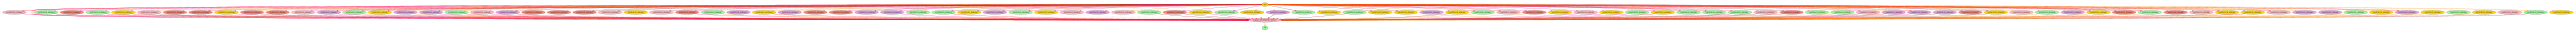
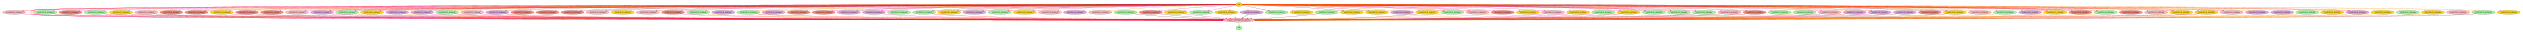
  digraph {
    fontname="Fira Sans"
    node [fillcolor=palegreen fontname="Fira Sans" style=filled]
    edge [color=darkorange fontname="Fira Sans" style=bold]
    sG1IterDecon_00000001 [fillcolor=lightpink]
    wrapper_siftSTFByMisfit_00000101 [fillcolor=lightpink]
    n3 [label=end]
    sG1IterDecon_00000002
    sG1IterDecon_00000003 [fillcolor=salmon]
    sG1IterDecon_00000004
    sG1IterDecon_00000005 [fillcolor=gold]
    sG1IterDecon_00000006 [fillcolor=lightpink]
    sG1IterDecon_00000007 [fillcolor=salmon]
    sG1IterDecon_00000008 [fillcolor=salmon]
    sG1IterDecon_00000009 [fillcolor=gold]
    sG1IterDecon_00000010 [fillcolor=salmon]
    sG1IterDecon_00000011 [fillcolor=salmon]
    sG1IterDecon_00000012 [fillcolor=lightpink]
    sG1IterDecon_00000013 [fillcolor=plum]
    sG1IterDecon_00000014
    sG1IterDecon_00000015 [fillcolor=gold]
    sG1IterDecon_00000016 [fillcolor=plum]
    sG1IterDecon_00000017 [fillcolor=plum]
    sG1IterDecon_00000018
    sG1IterDecon_00000019 [fillcolor=lightpink]
    sG1IterDecon_00000020 [fillcolor=plum]
    sG1IterDecon_00000021 [fillcolor=salmon]
    sG1IterDecon_00000022 [fillcolor=salmon]
    sG1IterDecon_00000023 [fillcolor=salmon]
    sG1IterDecon_00000024 [fillcolor=lightpink]
    sG1IterDecon_00000025 [fillcolor=gold]
    sG1IterDecon_00000026 [fillcolor=lightpink]
    sG1IterDecon_00000027 [fillcolor=salmon]
    sG1IterDecon_00000028
    sG1IterDecon_00000029 [fillcolor=plum]
-   sG1IterDecon_00000030 [fillcolor=gold]
+   sG1IterDecon_00000030
    sG1IterDecon_00000031 [fillcolor=plum]
    sG1IterDecon_00000032 [fillcolor=salmon]
    sG1IterDecon_00000033 [fillcolor=salmon]
    sG1IterDecon_00000034 [fillcolor=plum]
    sG1IterDecon_00000035 [fillcolor=plum]
    sG1IterDecon_00000036
    sG1IterDecon_00000037
    sG1IterDecon_00000038 [fillcolor=gold]
    sG1IterDecon_00000039 [fillcolor=plum]
    sG1IterDecon_00000040
    sG1IterDecon_00000041 [fillcolor=gold]
    sG1IterDecon_00000042 [fillcolor=lightpink]
    sG1IterDecon_00000043 [fillcolor=plum]
    sG1IterDecon_00000044 [fillcolor=lightpink]
    sG1IterDecon_00000045
    sG1IterDecon_00000046 [fillcolor=salmon]
    sG1IterDecon_00000047 [fillcolor=gold]
    sG1IterDecon_00000048
    sG1IterDecon_00000049 [fillcolor=gold]
    sG1IterDecon_00000050 [fillcolor=plum]
    n53 [label=sG1IterDecon_00000451]
    sG1IterDecon_00000052 [fillcolor=gold]
    sG1IterDecon_00000053
    sG1IterDecon_00000054 [fillcolor=gold]
    sG1IterDecon_00000055 [fillcolor=gold]
    sG1IterDecon_00000056 [fillcolor=plum]
    sG1IterDecon_00000057 [fillcolor=gold]
    sG1IterDecon_00000058
    sG1IterDecon_00000059 [fillcolor=lightpink]
    sG1IterDecon_00000060 [fillcolor=salmon]
    sG1IterDecon_00000061 [fillcolor=gold]
    sG1IterDecon_00000062 [fillcolor=lightpink]
    sG1IterDecon_00000063 [fillcolor=gold]
    sG1IterDecon_00000064
    sG1IterDecon_00000065 [fillcolor=gold]
    sG1IterDecon_00000066
    sG1IterDecon_00000067
    sG1IterDecon_00000068
    sG1IterDecon_00000069 [fillcolor=lightpink]
    sG1IterDecon_00000070 [fillcolor=salmon]
    sG1IterDecon_00000071
    sG1IterDecon_00000072
    sG1IterDecon_00000073 [fillcolor=lightpink]
    sG1IterDecon_00000074 [fillcolor=plum]
    sG1IterDecon_00000075 [fillcolor=plum]
    sG1IterDecon_00000076 [fillcolor=plum]
    sG1IterDecon_00000077 [fillcolor=salmon]
    sG1IterDecon_00000078 [fillcolor=gold]
    sG1IterDecon_00000079 [fillcolor=lightpink]
    sG1IterDecon_00000080
    sG1IterDecon_00000081 [fillcolor=plum]
    sG1IterDecon_00000082 [fillcolor=gold]
    sG1IterDecon_00000083 [fillcolor=salmon]
    sG1IterDecon_00000084
    sG1IterDecon_00000085 [fillcolor=salmon]
    sG1IterDecon_00000086 [fillcolor=lightpink]
    sG1IterDecon_00000087 [fillcolor=gold]
    sG1IterDecon_00000088 [fillcolor=gold]
    sG1IterDecon_00000089 [fillcolor=lightpink]
    sG1IterDecon_00000090 [fillcolor=plum]
    sG1IterDecon_00000091 [fillcolor=plum]
    sG1IterDecon_00000092
    sG1IterDecon_00000093 [fillcolor=gold]
    sG1IterDecon_00000094 [fillcolor=plum]
    sG1IterDecon_00000095 [fillcolor=gold]
    sG1IterDecon_00000096
    sG1IterDecon_00000097 [fillcolor=gold]
    sG1IterDecon_00000098 [fillcolor=lightpink]
    sG1IterDecon_00000099
    sG1IterDecon_00000100 [fillcolor=gold]
    n103 [fillcolor=gold label=root]
    sG1IterDecon_00000001 -> wrapper_siftSTFByMisfit_00000101 [color=deeppink]
    wrapper_siftSTFByMisfit_00000101 -> n3
    sG1IterDecon_00000002 -> wrapper_siftSTFByMisfit_00000101 [color=brown]
    sG1IterDecon_00000003 -> wrapper_siftSTFByMisfit_00000101 [color=red style=dotted]
    sG1IterDecon_00000004 -> wrapper_siftSTFByMisfit_00000101 [color=red]
    sG1IterDecon_00000005 -> wrapper_siftSTFByMisfit_00000101 [color=red]
    sG1IterDecon_00000006 -> wrapper_siftSTFByMisfit_00000101 [color=brown]
    sG1IterDecon_00000007 -> wrapper_siftSTFByMisfit_00000101 [color=brown style=dotted]
    sG1IterDecon_00000008 -> wrapper_siftSTFByMisfit_00000101 [color=deeppink style=dotted]
    sG1IterDecon_00000009 -> wrapper_siftSTFByMisfit_00000101 [color=deeppink]
    sG1IterDecon_00000010 -> wrapper_siftSTFByMisfit_00000101 [color=brown]
    sG1IterDecon_00000011 -> wrapper_siftSTFByMisfit_00000101 [color=deeppink style=dotted]
    sG1IterDecon_00000012 -> wrapper_siftSTFByMisfit_00000101 [style=dotted]
    sG1IterDecon_00000013 -> wrapper_siftSTFByMisfit_00000101 [color=deeppink]
    sG1IterDecon_00000014 -> wrapper_siftSTFByMisfit_00000101
    sG1IterDecon_00000015 -> wrapper_siftSTFByMisfit_00000101 [color=deeppink style=dotted]
    sG1IterDecon_00000016 -> wrapper_siftSTFByMisfit_00000101
    sG1IterDecon_00000017 -> wrapper_siftSTFByMisfit_00000101 [color=deeppink]
    sG1IterDecon_00000018 -> wrapper_siftSTFByMisfit_00000101 [color=red]
    sG1IterDecon_00000019 -> wrapper_siftSTFByMisfit_00000101 [color=deeppink]
    sG1IterDecon_00000020 -> wrapper_siftSTFByMisfit_00000101 [color=red]
    sG1IterDecon_00000021 -> wrapper_siftSTFByMisfit_00000101 [color=red style=dotted]
    sG1IterDecon_00000022 -> wrapper_siftSTFByMisfit_00000101 [color=brown style=dotted]
    sG1IterDecon_00000023 -> wrapper_siftSTFByMisfit_00000101 [style=dotted]
    sG1IterDecon_00000024 -> wrapper_siftSTFByMisfit_00000101 [color=deeppink style=dotted]
    sG1IterDecon_00000025 -> wrapper_siftSTFByMisfit_00000101 [style=dotted]
    sG1IterDecon_00000026 -> wrapper_siftSTFByMisfit_00000101 [style=dotted]
    sG1IterDecon_00000027 -> wrapper_siftSTFByMisfit_00000101 [color=deeppink]
    sG1IterDecon_00000028 -> wrapper_siftSTFByMisfit_00000101
    sG1IterDecon_00000029 -> wrapper_siftSTFByMisfit_00000101 [color=deeppink style=dotted]
    sG1IterDecon_00000030 -> wrapper_siftSTFByMisfit_00000101 [color=red]
    sG1IterDecon_00000031 -> wrapper_siftSTFByMisfit_00000101 [style=dotted]
    sG1IterDecon_00000032 -> wrapper_siftSTFByMisfit_00000101 [color=brown style=dotted]
    sG1IterDecon_00000033 -> wrapper_siftSTFByMisfit_00000101 [color=brown style=dotted]
    sG1IterDecon_00000034 -> wrapper_siftSTFByMisfit_00000101 [color=deeppink style=dotted]
    sG1IterDecon_00000035 -> wrapper_siftSTFByMisfit_00000101 [color=deeppink]
    sG1IterDecon_00000036 -> wrapper_siftSTFByMisfit_00000101 [color=brown style=dotted]
    sG1IterDecon_00000037 -> wrapper_siftSTFByMisfit_00000101 [color=red]
    sG1IterDecon_00000038 -> wrapper_siftSTFByMisfit_00000101 [color=brown style=dotted]
    sG1IterDecon_00000039 -> wrapper_siftSTFByMisfit_00000101 [color=deeppink style=dotted]
    sG1IterDecon_00000040 -> wrapper_siftSTFByMisfit_00000101 [style=dotted]
    sG1IterDecon_00000041 -> wrapper_siftSTFByMisfit_00000101 [color=brown style=dotted]
    sG1IterDecon_00000042 -> wrapper_siftSTFByMisfit_00000101 [color=deeppink style=dotted]
    sG1IterDecon_00000043 -> wrapper_siftSTFByMisfit_00000101 [color=red style=dotted]
    sG1IterDecon_00000044 -> wrapper_siftSTFByMisfit_00000101 [color=brown style=dotted]
    sG1IterDecon_00000045 -> wrapper_siftSTFByMisfit_00000101 [color=brown]
    sG1IterDecon_00000046 -> wrapper_siftSTFByMisfit_00000101 [color=brown]
    sG1IterDecon_00000047 -> wrapper_siftSTFByMisfit_00000101 [color=deeppink]
    sG1IterDecon_00000048 -> wrapper_siftSTFByMisfit_00000101 [color=red style=dotted]
    sG1IterDecon_00000049 -> wrapper_siftSTFByMisfit_00000101 [color=red style=dotted]
    sG1IterDecon_00000050 -> wrapper_siftSTFByMisfit_00000101 [color=brown]
    n53 -> wrapper_siftSTFByMisfit_00000101 [color=brown style=dotted]
    sG1IterDecon_00000052 -> wrapper_siftSTFByMisfit_00000101 [color=red style=dotted]
    sG1IterDecon_00000053 -> wrapper_siftSTFByMisfit_00000101 [color=brown]
    sG1IterDecon_00000054 -> wrapper_siftSTFByMisfit_00000101 [style=dotted]
    sG1IterDecon_00000055 -> wrapper_siftSTFByMisfit_00000101 [style=dotted]
    sG1IterDecon_00000056 -> wrapper_siftSTFByMisfit_00000101 [color=red style=dotted]
    sG1IterDecon_00000057 -> wrapper_siftSTFByMisfit_00000101 [color=brown]
    sG1IterDecon_00000058 -> wrapper_siftSTFByMisfit_00000101
    sG1IterDecon_00000059 -> wrapper_siftSTFByMisfit_00000101 [color=red style=dotted]
    sG1IterDecon_00000060 -> wrapper_siftSTFByMisfit_00000101
    sG1IterDecon_00000061 -> wrapper_siftSTFByMisfit_00000101 [color=deeppink style=dotted]
    sG1IterDecon_00000062 -> wrapper_siftSTFByMisfit_00000101 [color=deeppink]
    sG1IterDecon_00000063 -> wrapper_siftSTFByMisfit_00000101 [color=deeppink]
    sG1IterDecon_00000064 -> wrapper_siftSTFByMisfit_00000101 [color=deeppink]
    sG1IterDecon_00000065 -> wrapper_siftSTFByMisfit_00000101 [color=red]
    sG1IterDecon_00000066 -> wrapper_siftSTFByMisfit_00000101 [style=dotted]
    sG1IterDecon_00000067 -> wrapper_siftSTFByMisfit_00000101 [color=brown style=dotted]
    sG1IterDecon_00000068 -> wrapper_siftSTFByMisfit_00000101 [color=brown]
    sG1IterDecon_00000069 -> wrapper_siftSTFByMisfit_00000101 [color=brown]
    sG1IterDecon_00000070 -> wrapper_siftSTFByMisfit_00000101 [color=red]
    sG1IterDecon_00000071 -> wrapper_siftSTFByMisfit_00000101 [color=deeppink style=dotted]
    sG1IterDecon_00000072 -> wrapper_siftSTFByMisfit_00000101
    sG1IterDecon_00000073 -> wrapper_siftSTFByMisfit_00000101 [color=brown]
    sG1IterDecon_00000074 -> wrapper_siftSTFByMisfit_00000101 [color=red]
    sG1IterDecon_00000075 -> wrapper_siftSTFByMisfit_00000101 [color=deeppink]
    sG1IterDecon_00000076 -> wrapper_siftSTFByMisfit_00000101 [color=brown]
    sG1IterDecon_00000077 -> wrapper_siftSTFByMisfit_00000101 [style=dotted]
    sG1IterDecon_00000078 -> wrapper_siftSTFByMisfit_00000101 [color=brown]
    sG1IterDecon_00000079 -> wrapper_siftSTFByMisfit_00000101 [color=brown style=dotted]
    sG1IterDecon_00000080 -> wrapper_siftSTFByMisfit_00000101
    sG1IterDecon_00000081 -> wrapper_siftSTFByMisfit_00000101 [color=brown style=dotted]
    sG1IterDecon_00000082 -> wrapper_siftSTFByMisfit_00000101
    sG1IterDecon_00000083 -> wrapper_siftSTFByMisfit_00000101 [style=dotted]
    sG1IterDecon_00000084 -> wrapper_siftSTFByMisfit_00000101
    sG1IterDecon_00000085 -> wrapper_siftSTFByMisfit_00000101 [color=red style=dotted]
    sG1IterDecon_00000086 -> wrapper_siftSTFByMisfit_00000101 [color=deeppink style=dotted]
    sG1IterDecon_00000087 -> wrapper_siftSTFByMisfit_00000101
    sG1IterDecon_00000088 -> wrapper_siftSTFByMisfit_00000101 [color=red]
    sG1IterDecon_00000089 -> wrapper_siftSTFByMisfit_00000101 [style=dotted]
    sG1IterDecon_00000090 -> wrapper_siftSTFByMisfit_00000101 [color=red style=dotted]
    sG1IterDecon_00000091 -> wrapper_siftSTFByMisfit_00000101 [color=deeppink style=dotted]
    sG1IterDecon_00000092 -> wrapper_siftSTFByMisfit_00000101
    sG1IterDecon_00000093 -> wrapper_siftSTFByMisfit_00000101 [color=brown style=dotted]
    sG1IterDecon_00000094 -> wrapper_siftSTFByMisfit_00000101
    sG1IterDecon_00000095 -> wrapper_siftSTFByMisfit_00000101
    sG1IterDecon_00000096 -> wrapper_siftSTFByMisfit_00000101 [style=dotted]
    sG1IterDecon_00000097 -> wrapper_siftSTFByMisfit_00000101
    sG1IterDecon_00000098 -> wrapper_siftSTFByMisfit_00000101 [color=deeppink style=dotted]
    sG1IterDecon_00000099 -> wrapper_siftSTFByMisfit_00000101 [color=brown]
    sG1IterDecon_00000100 -> wrapper_siftSTFByMisfit_00000101 [color=deeppink style=dotted]
    n103 -> sG1IterDecon_00000001 [color=red]
    n103 -> wrapper_siftSTFByMisfit_00000101 [color=red]
    n103 -> wrapper_siftSTFByMisfit_00000101 [color=deeppink]
    n103 -> sG1IterDecon_00000002 [color=deeppink style=dotted]
    n103 -> sG1IterDecon_00000003 [color=deeppink]
    n103 -> sG1IterDecon_00000004 [color=deeppink style=dotted]
    n103 -> sG1IterDecon_00000005 [color=deeppink style=dotted]
    n103 -> sG1IterDecon_00000006
    n103 -> sG1IterDecon_00000007 [color=brown style=dotted]
    n103 -> sG1IterDecon_00000008 [color=red]
    n103 -> sG1IterDecon_00000009 [color=red style=dotted]
    n103 -> sG1IterDecon_00000010
    n103 -> sG1IterDecon_00000011 [color=red style=dotted]
    n103 -> sG1IterDecon_00000012 [color=deeppink]
    n103 -> sG1IterDecon_00000013 [color=red]
    n103 -> sG1IterDecon_00000014 [color=brown]
    n103 -> sG1IterDecon_00000015 [color=red]
    n103 -> sG1IterDecon_00000016
    n103 -> sG1IterDecon_00000017 [color=brown]
    n103 -> sG1IterDecon_00000018
    n103 -> sG1IterDecon_00000019 [color=deeppink style=dotted]
    n103 -> sG1IterDecon_00000020 [color=brown]
    n103 -> sG1IterDecon_00000021 [style=dotted]
    n103 -> sG1IterDecon_00000022 [color=brown style=dotted]
    n103 -> sG1IterDecon_00000023 [color=brown]
    n103 -> sG1IterDecon_00000024 [color=brown]
    n103 -> sG1IterDecon_00000025 [style=dotted]
    n103 -> sG1IterDecon_00000026 [color=brown]
    n103 -> sG1IterDecon_00000027 [color=deeppink]
    n103 -> sG1IterDecon_00000028 [color=brown style=dotted]
    n103 -> sG1IterDecon_00000029 [color=red style=dotted]
    n103 -> sG1IterDecon_00000030
    n103 -> sG1IterDecon_00000031
    n103 -> sG1IterDecon_00000032 [color=red style=dotted]
    n103 -> sG1IterDecon_00000033 [color=deeppink]
    n103 -> sG1IterDecon_00000034 [color=brown]
    n103 -> sG1IterDecon_00000035 [color=deeppink]
    n103 -> sG1IterDecon_00000036 [style=dotted]
    n103 -> sG1IterDecon_00000037 [color=brown]
    n103 -> sG1IterDecon_00000038 [color=brown]
    n103 -> sG1IterDecon_00000039 [color=brown]
    n103 -> sG1IterDecon_00000040 [color=red]
    n103 -> sG1IterDecon_00000041 [color=deeppink]
    n103 -> sG1IterDecon_00000042 [color=brown style=dotted]
    n103 -> sG1IterDecon_00000043 [color=red style=dotted]
    n103 -> sG1IterDecon_00000044
    n103 -> sG1IterDecon_00000045 [style=dotted]
    n103 -> sG1IterDecon_00000046 [color=deeppink]
    n103 -> sG1IterDecon_00000047 [color=deeppink style=dotted]
    n103 -> sG1IterDecon_00000048 [color=deeppink]
    n103 -> sG1IterDecon_00000049 [color=deeppink style=dotted]
    n103 -> sG1IterDecon_00000050 [color=deeppink style=dotted]
    n103 -> n53 [color=brown]
    n103 -> sG1IterDecon_00000052 [color=red style=dotted]
    n103 -> sG1IterDecon_00000053 [style=dotted]
    n103 -> sG1IterDecon_00000054 [color=brown]
    n103 -> sG1IterDecon_00000055 [color=brown]
    n103 -> sG1IterDecon_00000056
    n103 -> sG1IterDecon_00000057 [color=red style=dotted]
    n103 -> sG1IterDecon_00000058 [color=red]
    n103 -> sG1IterDecon_00000059 [color=red]
    n103 -> sG1IterDecon_00000060 [color=deeppink]
    n103 -> sG1IterDecon_00000061 [color=deeppink style=dotted]
    n103 -> sG1IterDecon_00000062 [color=deeppink]
    n103 -> sG1IterDecon_00000063 [color=deeppink style=dotted]
    n103 -> sG1IterDecon_00000064 [style=dotted]
    n103 -> sG1IterDecon_00000065 [color=deeppink]
    n103 -> sG1IterDecon_00000066 [color=brown]
    n103 -> sG1IterDecon_00000067 [color=red]
    n103 -> sG1IterDecon_00000068 [color=deeppink]
    n103 -> sG1IterDecon_00000069 [color=red style=dotted]
    n103 -> sG1IterDecon_00000070 [color=brown]
    n103 -> sG1IterDecon_00000071 [color=red style=dotted]
    n103 -> sG1IterDecon_00000072 [style=dotted]
    n103 -> sG1IterDecon_00000073 [color=deeppink]
    n103 -> sG1IterDecon_00000074
    n103 -> sG1IterDecon_00000075 [color=red]
    n103 -> sG1IterDecon_00000076 [style=dotted]
    n103 -> sG1IterDecon_00000077 [color=brown]
    n103 -> sG1IterDecon_00000078 [color=brown]
    n103 -> sG1IterDecon_00000079
    n103 -> sG1IterDecon_00000080 [color=brown style=dotted]
    n103 -> sG1IterDecon_00000081 [color=red style=dotted]
    n103 -> sG1IterDecon_00000082 [color=red]
    n103 -> sG1IterDecon_00000083 [color=brown]
    n103 -> sG1IterDecon_00000084 [color=red]
    n103 -> sG1IterDecon_00000085 [color=red style=dotted]
    n103 -> sG1IterDecon_00000086 [color=brown style=dotted]
    n103 -> sG1IterDecon_00000087 [color=red]
    n103 -> sG1IterDecon_00000088 [color=brown style=dotted]
    n103 -> sG1IterDecon_00000089 [color=red]
    n103 -> sG1IterDecon_00000090
    n103 -> sG1IterDecon_00000091 [style=dotted]
    n103 -> sG1IterDecon_00000092 [style=dotted]
    n103 -> sG1IterDecon_00000093
    n103 -> sG1IterDecon_00000094 [color=red]
    n103 -> sG1IterDecon_00000095 [style=dotted]
    n103 -> sG1IterDecon_00000096 [style=dotted]
    n103 -> sG1IterDecon_00000097 [style=dotted]
    n103 -> sG1IterDecon_00000098 [style=dotted]
    n103 -> sG1IterDecon_00000099
    n103 -> sG1IterDecon_00000100 [color=deeppink style=dotted]
  }
